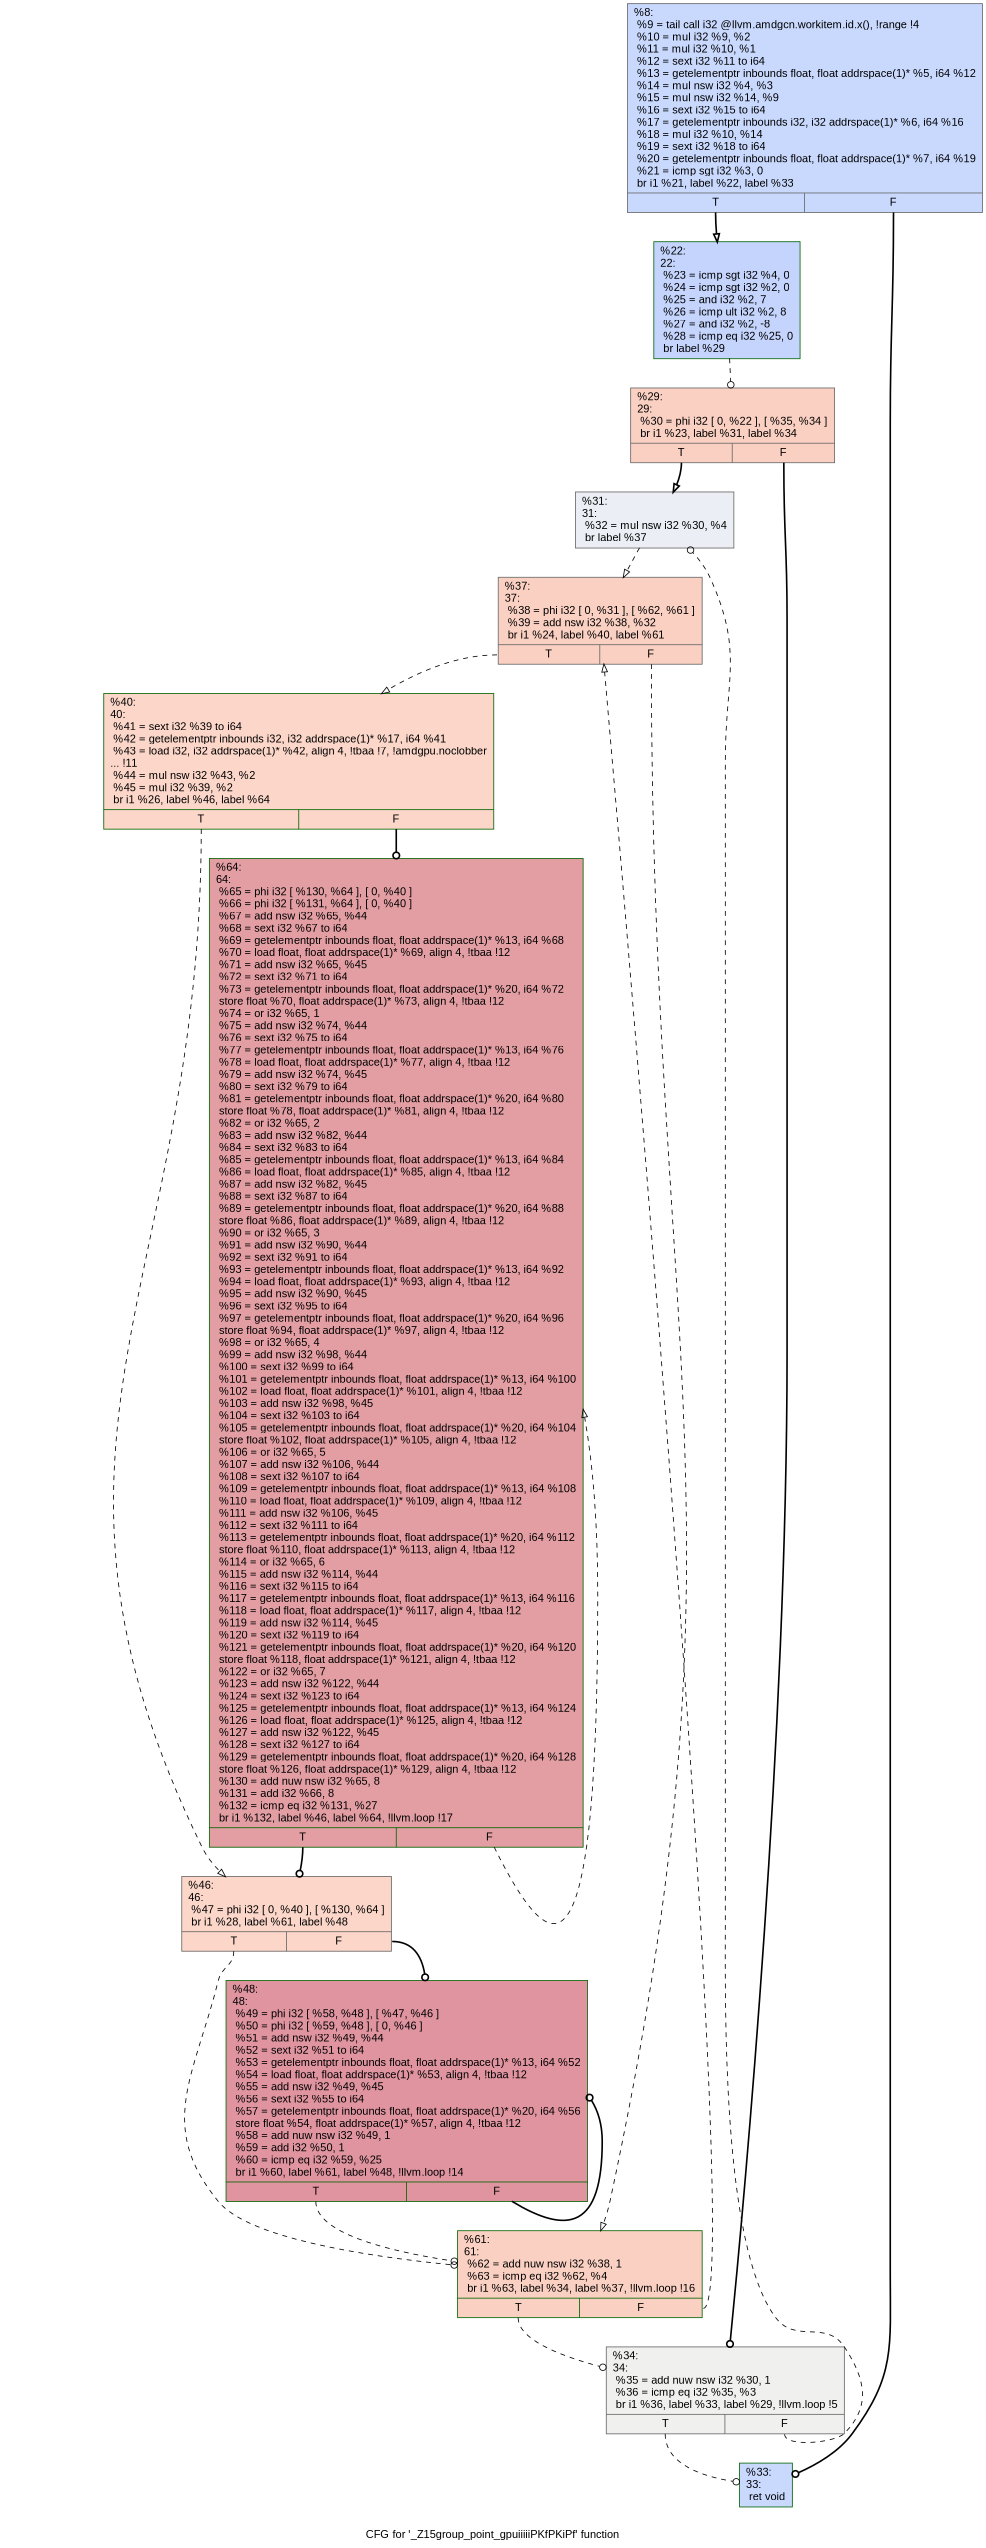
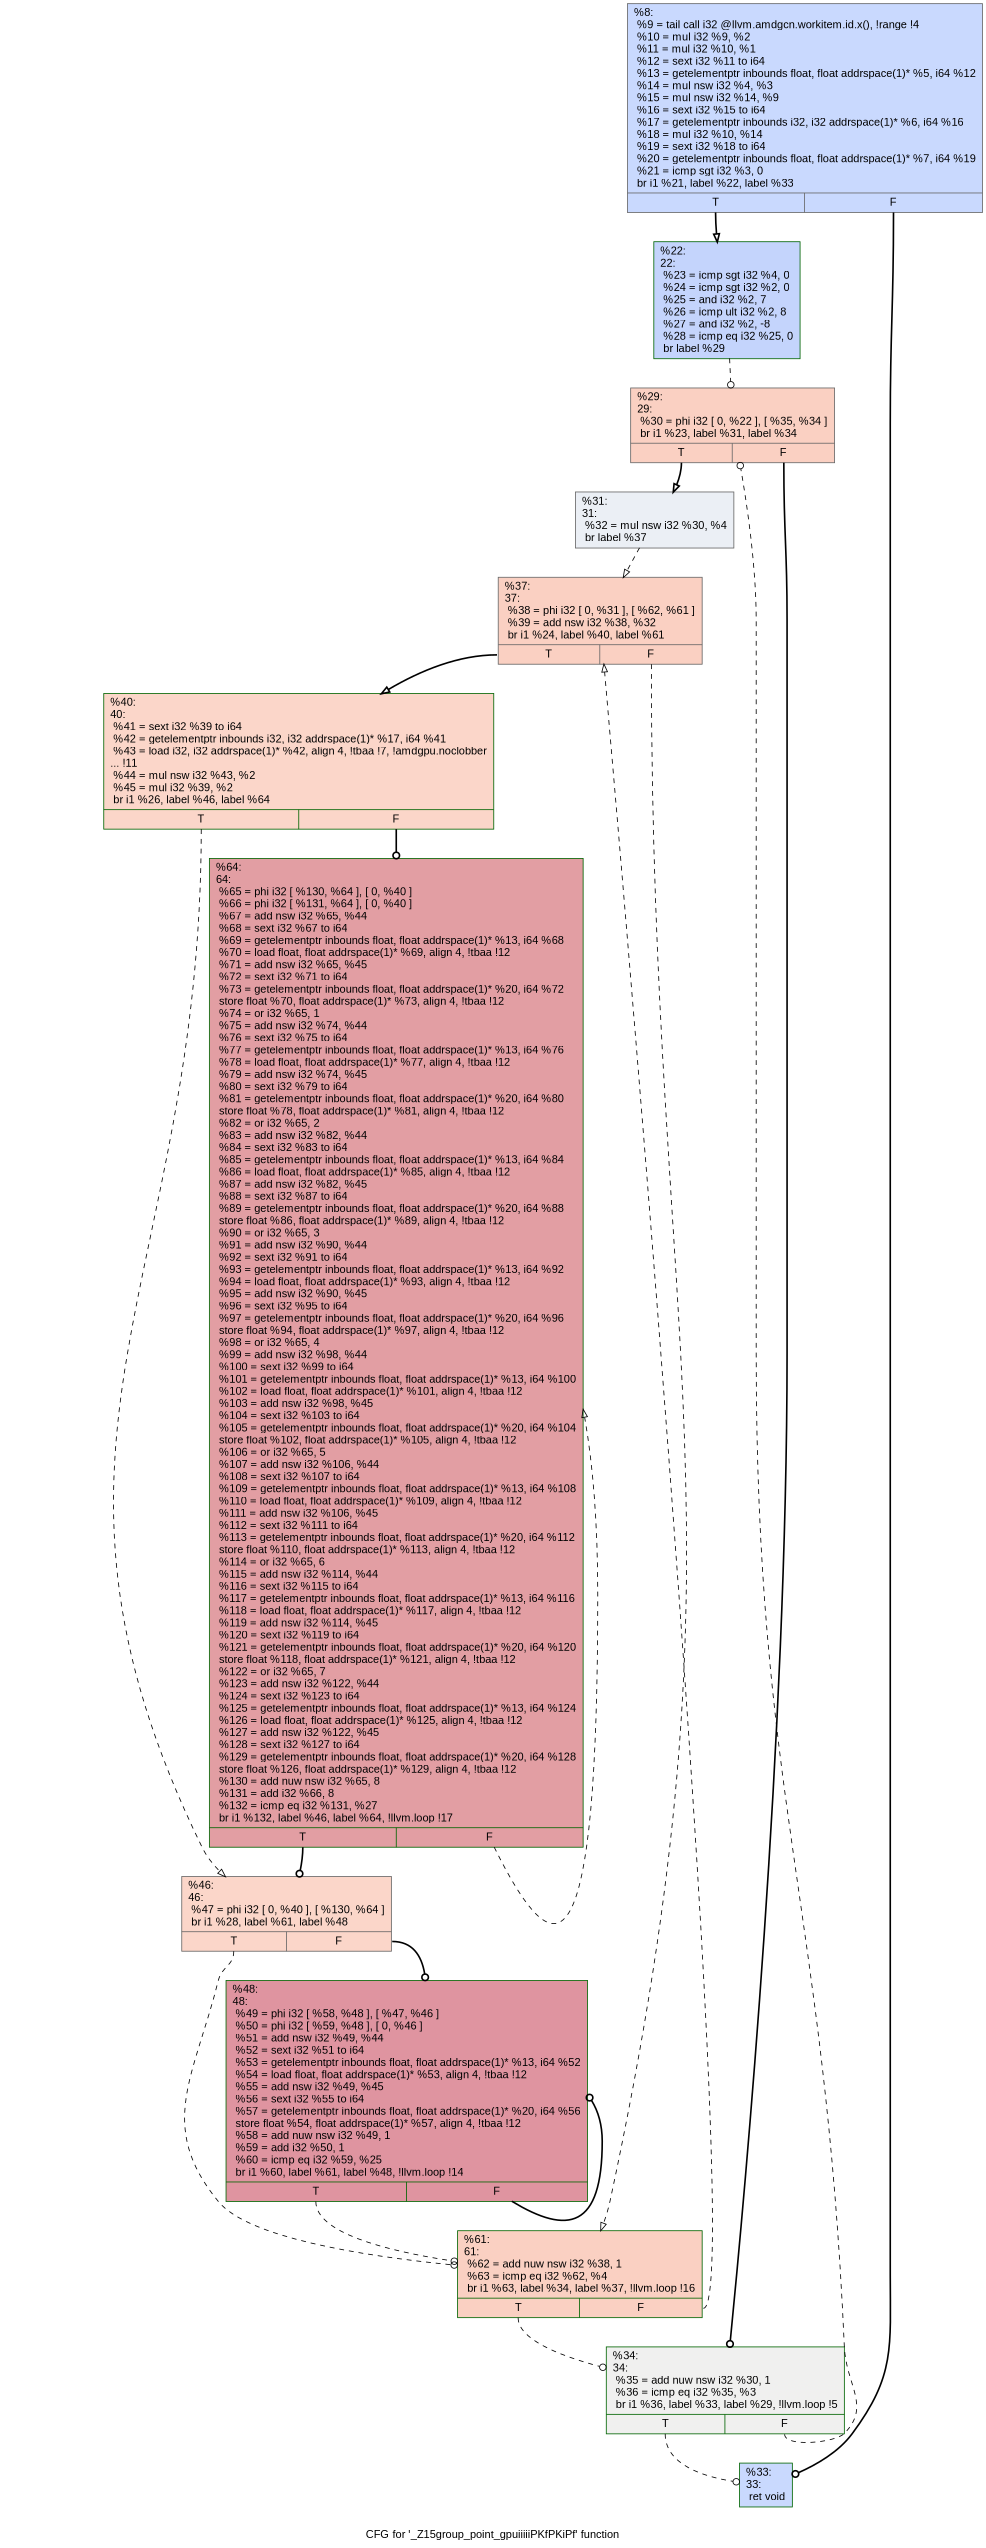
  digraph {
    fontname="Liberation Sans"
    label="CFG for '_Z15group_point_gpuiiiiiPKfPKiPf' function"
    node [color=darkgreen fillcolor="#f3947570" fontname="Liberation Sans" shape=record style=filled]
    edge [arrowhead=odot fontname="Liberation Sans" style=dashed tailport=s0]
    n1 [color=gray40 fillcolor="#85a8fc70" label="{%8:\l  %9 = tail call i32 @llvm.amdgcn.workitem.id.x(), !range !4\l  %10 = mul i32 %9, %2\l  %11 = mul i32 %10, %1\l  %12 = sext i32 %11 to i64\l  %13 = getelementptr inbounds float, float addrspace(1)* %5, i64 %12\l  %14 = mul nsw i32 %4, %3\l  %15 = mul nsw i32 %14, %9\l  %16 = sext i32 %15 to i64\l  %17 = getelementptr inbounds i32, i32 addrspace(1)* %6, i64 %16\l  %18 = mul i32 %10, %14\l  %19 = sext i32 %18 to i64\l  %20 = getelementptr inbounds float, float addrspace(1)* %7, i64 %19\l  %21 = icmp sgt i32 %3, 0\l  br i1 %21, label %22, label %33\l|{<s0>T|<s1>F}}"]
    n2 [fillcolor="#7a9df870" label="{%22:\l22:                                               \l  %23 = icmp sgt i32 %4, 0\l  %24 = icmp sgt i32 %2, 0\l  %25 = and i32 %2, 7\l  %26 = icmp ult i32 %2, 8\l  %27 = and i32 %2, -8\l  %28 = icmp eq i32 %25, 0\l  br label %29\l}"]
    n3 [fillcolor="#85a8fc70" label="{%33:\l33:                                               \l  ret void\l}"]
    n4 [color=gray40 label="{%29:\l29:                                               \l  %30 = phi i32 [ 0, %22 ], [ %35, %34 ]\l  br i1 %23, label %31, label %34\l|{<s0>T|<s1>F}}"]
    n5 [color=gray40 fillcolor="#d1dae970" label="{%31:\l31:                                               \l  %32 = mul nsw i32 %30, %4\l  br label %37\l}"]
-   n6 [color=gray40 fillcolor="#dedcdb70" label="{%34:\l34:                                               \l  %35 = add nuw nsw i32 %30, 1\l  %36 = icmp eq i32 %35, %3\l  br i1 %36, label %33, label %29, !llvm.loop !5\l|{<s0>T|<s1>F}}"]
+   n6 [fillcolor="#dedcdb70" label="{%34:\l34:                                               \l  %35 = add nuw nsw i32 %30, 1\l  %36 = icmp eq i32 %35, %3\l  br i1 %36, label %33, label %29, !llvm.loop !5\l|{<s0>T|<s1>F}}"]
    n7 [color=gray40 label="{%37:\l37:                                               \l  %38 = phi i32 [ 0, %31 ], [ %62, %61 ]\l  %39 = add nsw i32 %38, %32\l  br i1 %24, label %40, label %61\l|{<s0>T|<s1>F}}"]
    n8 [fillcolor="#f6a38570" label="{%40:\l40:                                               \l  %41 = sext i32 %39 to i64\l  %42 = getelementptr inbounds i32, i32 addrspace(1)* %17, i64 %41\l  %43 = load i32, i32 addrspace(1)* %42, align 4, !tbaa !7, !amdgpu.noclobber\l... !11\l  %44 = mul nsw i32 %43, %2\l  %45 = mul i32 %39, %2\l  br i1 %26, label %46, label %64\l|{<s0>T|<s1>F}}"]
    n9 [label="{%61:\l61:                                               \l  %62 = add nuw nsw i32 %38, 1\l  %63 = icmp eq i32 %62, %4\l  br i1 %63, label %34, label %37, !llvm.loop !16\l|{<s0>T|<s1>F}}"]
    n10 [color=gray40 fillcolor="#f6a38570" label="{%46:\l46:                                               \l  %47 = phi i32 [ 0, %40 ], [ %130, %64 ]\l  br i1 %28, label %61, label %48\l|{<s0>T|<s1>F}}"]
    n11 [fillcolor="#be242e70" label="{%64:\l64:                                               \l  %65 = phi i32 [ %130, %64 ], [ 0, %40 ]\l  %66 = phi i32 [ %131, %64 ], [ 0, %40 ]\l  %67 = add nsw i32 %65, %44\l  %68 = sext i32 %67 to i64\l  %69 = getelementptr inbounds float, float addrspace(1)* %13, i64 %68\l  %70 = load float, float addrspace(1)* %69, align 4, !tbaa !12\l  %71 = add nsw i32 %65, %45\l  %72 = sext i32 %71 to i64\l  %73 = getelementptr inbounds float, float addrspace(1)* %20, i64 %72\l  store float %70, float addrspace(1)* %73, align 4, !tbaa !12\l  %74 = or i32 %65, 1\l  %75 = add nsw i32 %74, %44\l  %76 = sext i32 %75 to i64\l  %77 = getelementptr inbounds float, float addrspace(1)* %13, i64 %76\l  %78 = load float, float addrspace(1)* %77, align 4, !tbaa !12\l  %79 = add nsw i32 %74, %45\l  %80 = sext i32 %79 to i64\l  %81 = getelementptr inbounds float, float addrspace(1)* %20, i64 %80\l  store float %78, float addrspace(1)* %81, align 4, !tbaa !12\l  %82 = or i32 %65, 2\l  %83 = add nsw i32 %82, %44\l  %84 = sext i32 %83 to i64\l  %85 = getelementptr inbounds float, float addrspace(1)* %13, i64 %84\l  %86 = load float, float addrspace(1)* %85, align 4, !tbaa !12\l  %87 = add nsw i32 %82, %45\l  %88 = sext i32 %87 to i64\l  %89 = getelementptr inbounds float, float addrspace(1)* %20, i64 %88\l  store float %86, float addrspace(1)* %89, align 4, !tbaa !12\l  %90 = or i32 %65, 3\l  %91 = add nsw i32 %90, %44\l  %92 = sext i32 %91 to i64\l  %93 = getelementptr inbounds float, float addrspace(1)* %13, i64 %92\l  %94 = load float, float addrspace(1)* %93, align 4, !tbaa !12\l  %95 = add nsw i32 %90, %45\l  %96 = sext i32 %95 to i64\l  %97 = getelementptr inbounds float, float addrspace(1)* %20, i64 %96\l  store float %94, float addrspace(1)* %97, align 4, !tbaa !12\l  %98 = or i32 %65, 4\l  %99 = add nsw i32 %98, %44\l  %100 = sext i32 %99 to i64\l  %101 = getelementptr inbounds float, float addrspace(1)* %13, i64 %100\l  %102 = load float, float addrspace(1)* %101, align 4, !tbaa !12\l  %103 = add nsw i32 %98, %45\l  %104 = sext i32 %103 to i64\l  %105 = getelementptr inbounds float, float addrspace(1)* %20, i64 %104\l  store float %102, float addrspace(1)* %105, align 4, !tbaa !12\l  %106 = or i32 %65, 5\l  %107 = add nsw i32 %106, %44\l  %108 = sext i32 %107 to i64\l  %109 = getelementptr inbounds float, float addrspace(1)* %13, i64 %108\l  %110 = load float, float addrspace(1)* %109, align 4, !tbaa !12\l  %111 = add nsw i32 %106, %45\l  %112 = sext i32 %111 to i64\l  %113 = getelementptr inbounds float, float addrspace(1)* %20, i64 %112\l  store float %110, float addrspace(1)* %113, align 4, !tbaa !12\l  %114 = or i32 %65, 6\l  %115 = add nsw i32 %114, %44\l  %116 = sext i32 %115 to i64\l  %117 = getelementptr inbounds float, float addrspace(1)* %13, i64 %116\l  %118 = load float, float addrspace(1)* %117, align 4, !tbaa !12\l  %119 = add nsw i32 %114, %45\l  %120 = sext i32 %119 to i64\l  %121 = getelementptr inbounds float, float addrspace(1)* %20, i64 %120\l  store float %118, float addrspace(1)* %121, align 4, !tbaa !12\l  %122 = or i32 %65, 7\l  %123 = add nsw i32 %122, %44\l  %124 = sext i32 %123 to i64\l  %125 = getelementptr inbounds float, float addrspace(1)* %13, i64 %124\l  %126 = load float, float addrspace(1)* %125, align 4, !tbaa !12\l  %127 = add nsw i32 %122, %45\l  %128 = sext i32 %127 to i64\l  %129 = getelementptr inbounds float, float addrspace(1)* %20, i64 %128\l  store float %126, float addrspace(1)* %129, align 4, !tbaa !12\l  %130 = add nuw nsw i32 %65, 8\l  %131 = add i32 %66, 8\l  %132 = icmp eq i32 %131, %27\l  br i1 %132, label %46, label %64, !llvm.loop !17\l|{<s0>T|<s1>F}}"]
    n12 [fillcolor="#b70d2870" label="{%48:\l48:                                               \l  %49 = phi i32 [ %58, %48 ], [ %47, %46 ]\l  %50 = phi i32 [ %59, %48 ], [ 0, %46 ]\l  %51 = add nsw i32 %49, %44\l  %52 = sext i32 %51 to i64\l  %53 = getelementptr inbounds float, float addrspace(1)* %13, i64 %52\l  %54 = load float, float addrspace(1)* %53, align 4, !tbaa !12\l  %55 = add nsw i32 %49, %45\l  %56 = sext i32 %55 to i64\l  %57 = getelementptr inbounds float, float addrspace(1)* %20, i64 %56\l  store float %54, float addrspace(1)* %57, align 4, !tbaa !12\l  %58 = add nuw nsw i32 %49, 1\l  %59 = add i32 %50, 1\l  %60 = icmp eq i32 %59, %25\l  br i1 %60, label %61, label %48, !llvm.loop !14\l|{<s0>T|<s1>F}}"]
    n1 -> n2 [arrowhead=onormal style=bold]
    n1 -> n3 [style=bold tailport=s1]
    n2 -> n4
    n4 -> n5 [arrowhead=onormal style=bold]
    n4 -> n6 [style=bold tailport=s1]
    n5 -> n7 [arrowhead=onormal]
    n6 -> n3
-   n6 -> n5 [tailport=s1]
-   n7 -> n8 [arrowhead=onormal]
+   n6 -> n4 [tailport=s1]
+   n7 -> n8 [arrowhead=onormal style=bold]
    n7 -> n9 [arrowhead=onormal tailport=s1]
    n8 -> n10 [arrowhead=onormal]
    n8 -> n11 [style=bold tailport=s1]
    n9 -> n6
    n9 -> n7 [arrowhead=onormal tailport=s1]
    n10 -> n9
    n10 -> n12 [style=bold tailport=s1]
    n11 -> n10 [style=bold]
    n11 -> n11 [arrowhead=onormal tailport=s1]
    n12 -> n9
    n12 -> n12 [style=bold tailport=s1]
  }
